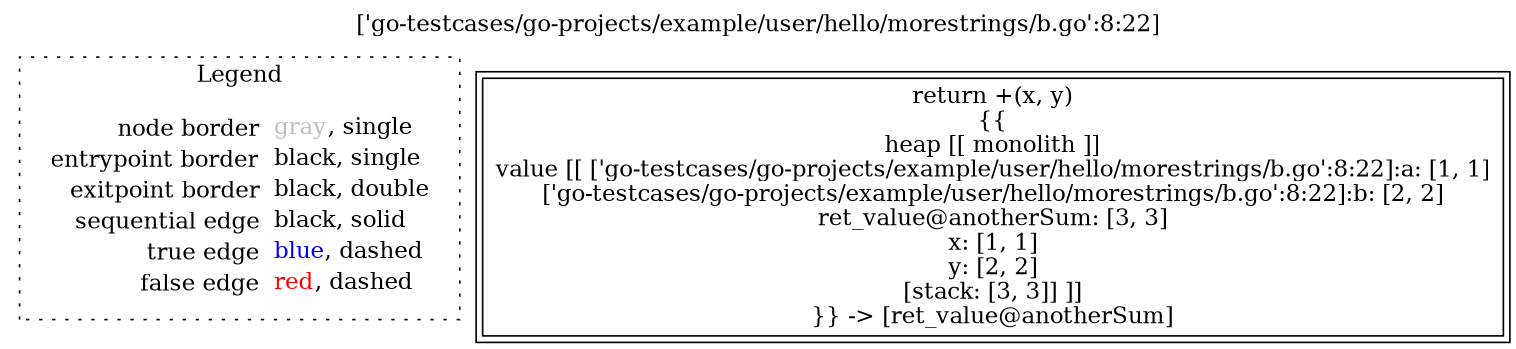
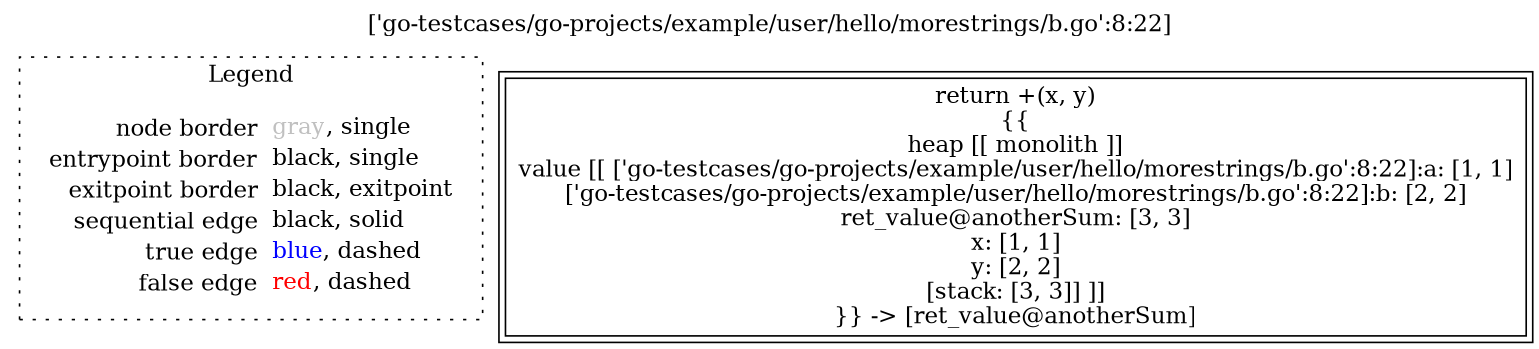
  digraph {
    label="['go-testcases/go-projects/example/user/hello/morestrings/b.go':8:22]"
    labelloc=t
-   n1 [label=<<table border="0" cellpadding="2" cellspacing="0" cellborder="0"><tr><td align="right">node border&nbsp;</td><td align="left"><font color="gray">gray</font>, single</td></tr><tr><td align="right">entrypoint border&nbsp;</td><td align="left"><font color="black">black</font>, single</td></tr><tr><td align="right">exitpoint border&nbsp;</td><td align="left"><font color="black">black</font>, double</td></tr><tr><td align="right">sequential edge&nbsp;</td><td align="left"><font color="black">black</font>, solid</td></tr><tr><td align="right">true edge&nbsp;</td><td align="left"><font color="blue">blue</font>, dashed</td></tr><tr><td align="right">false edge&nbsp;</td><td align="left"><font color="red">red</font>, dashed</td></tr></table>> shape=plaintext]
+   n1 [label=<<table border="0" cellpadding="2" cellspacing="0" cellborder="0"><tr><td align="right">node border&nbsp;</td><td align="left"><font color="gray">gray</font>, single</td></tr><tr><td align="right">entrypoint border&nbsp;</td><td align="left"><font color="black">black</font>, single</td></tr><tr><td align="right">exitpoint border&nbsp;</td><td align="left"><font color="black">black</font>, exitpoint</td></tr><tr><td align="right">sequential edge&nbsp;</td><td align="left"><font color="black">black</font>, solid</td></tr><tr><td align="right">true edge&nbsp;</td><td align="left"><font color="blue">blue</font>, dashed</td></tr><tr><td align="right">false edge&nbsp;</td><td align="left"><font color="red">red</font>, dashed</td></tr></table>> shape=plaintext]
    n2 [color=black label=<return +(x, y)<BR/>{{<BR/>heap [[ monolith ]]<BR/>value [[ ['go-testcases/go-projects/example/user/hello/morestrings/b.go':8:22]:a: [1, 1]<BR/>['go-testcases/go-projects/example/user/hello/morestrings/b.go':8:22]:b: [2, 2]<BR/>ret_value@anotherSum: [3, 3]<BR/>x: [1, 1]<BR/>y: [2, 2]<BR/>[stack: [3, 3]] ]]<BR/>}} -&gt; [ret_value@anotherSum]> peripheries=2 shape=rect]
    subgraph cluster_1 {
      label=Legend
      style=dotted
      n1
    }
  }
